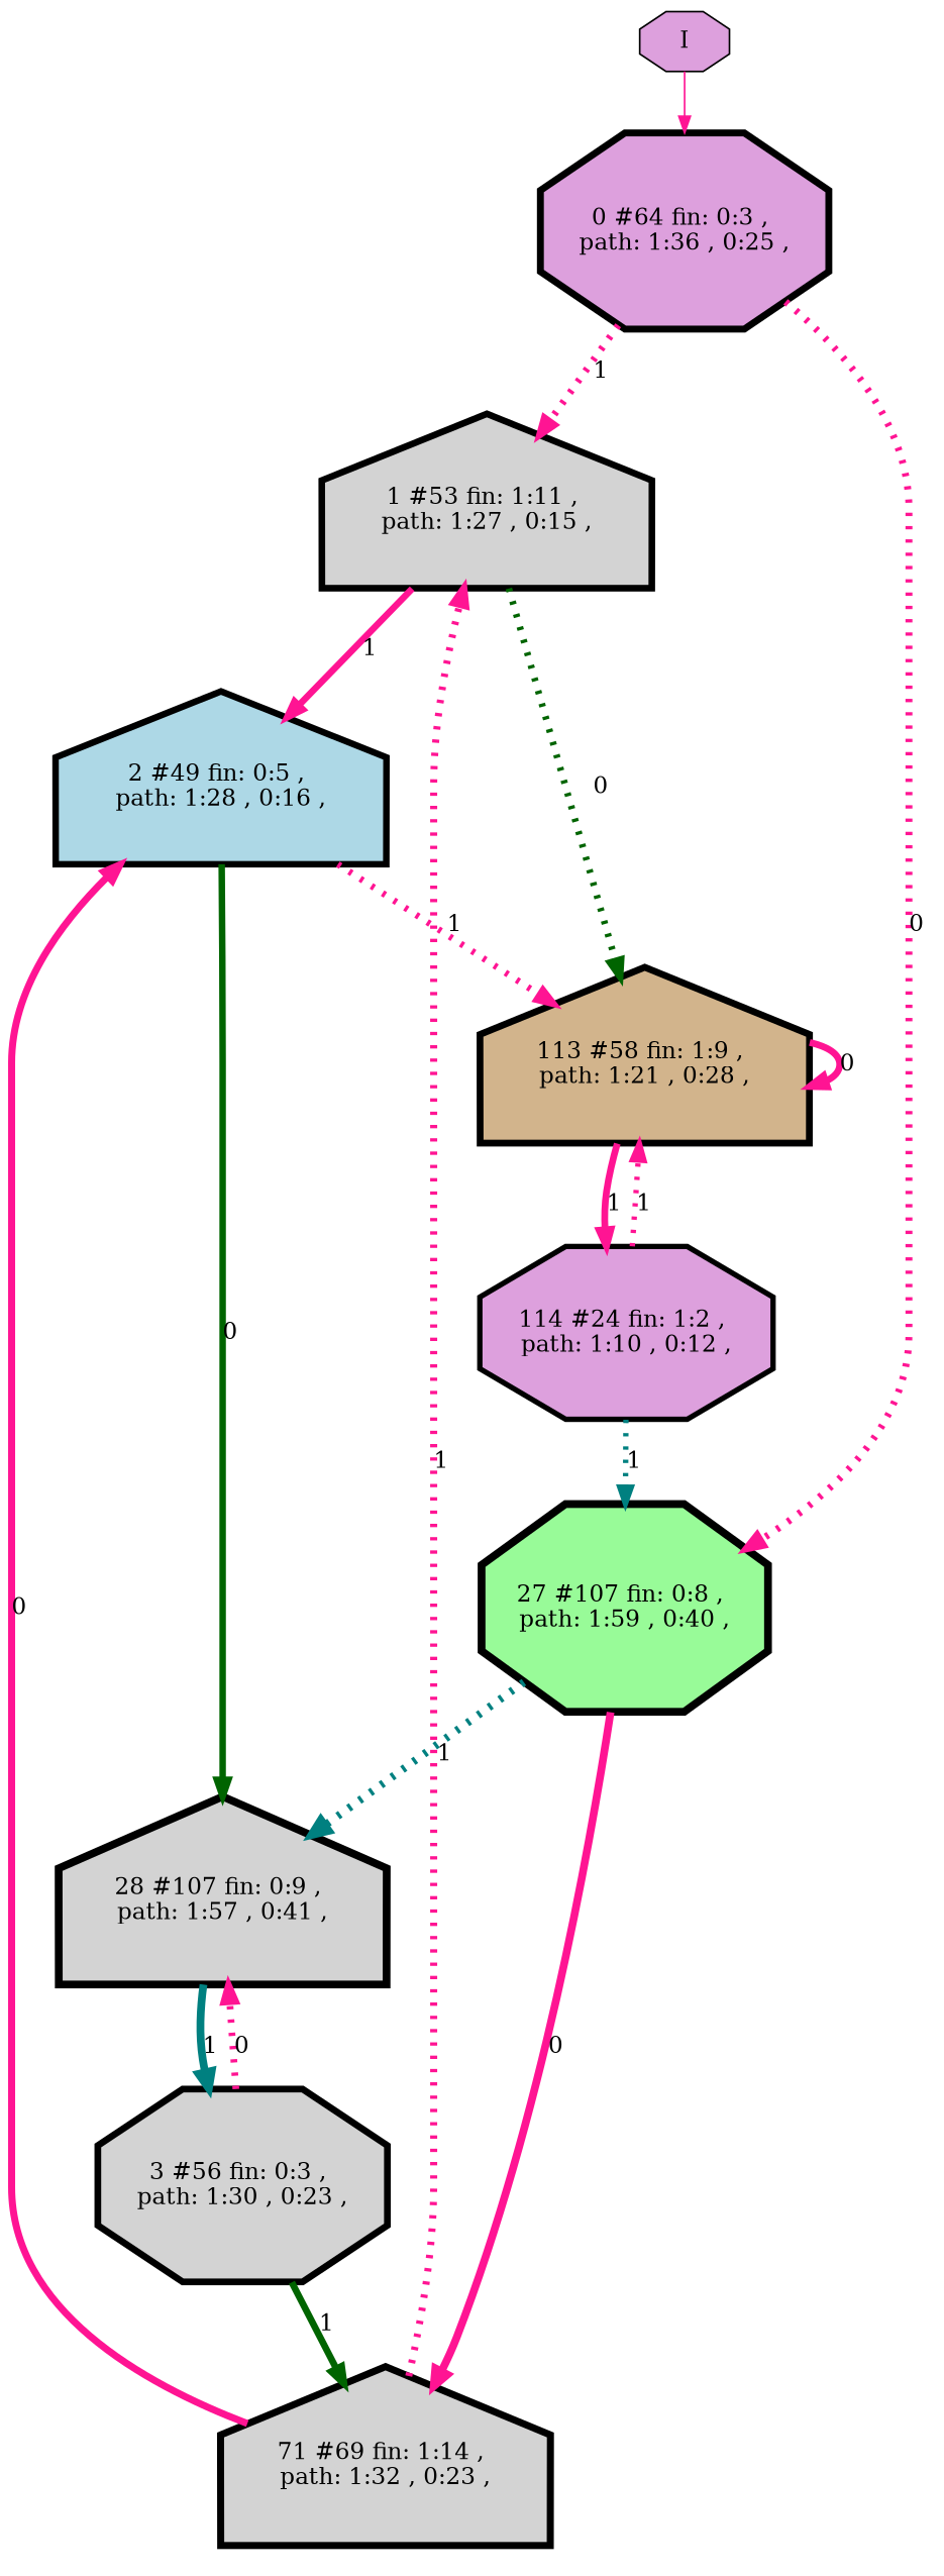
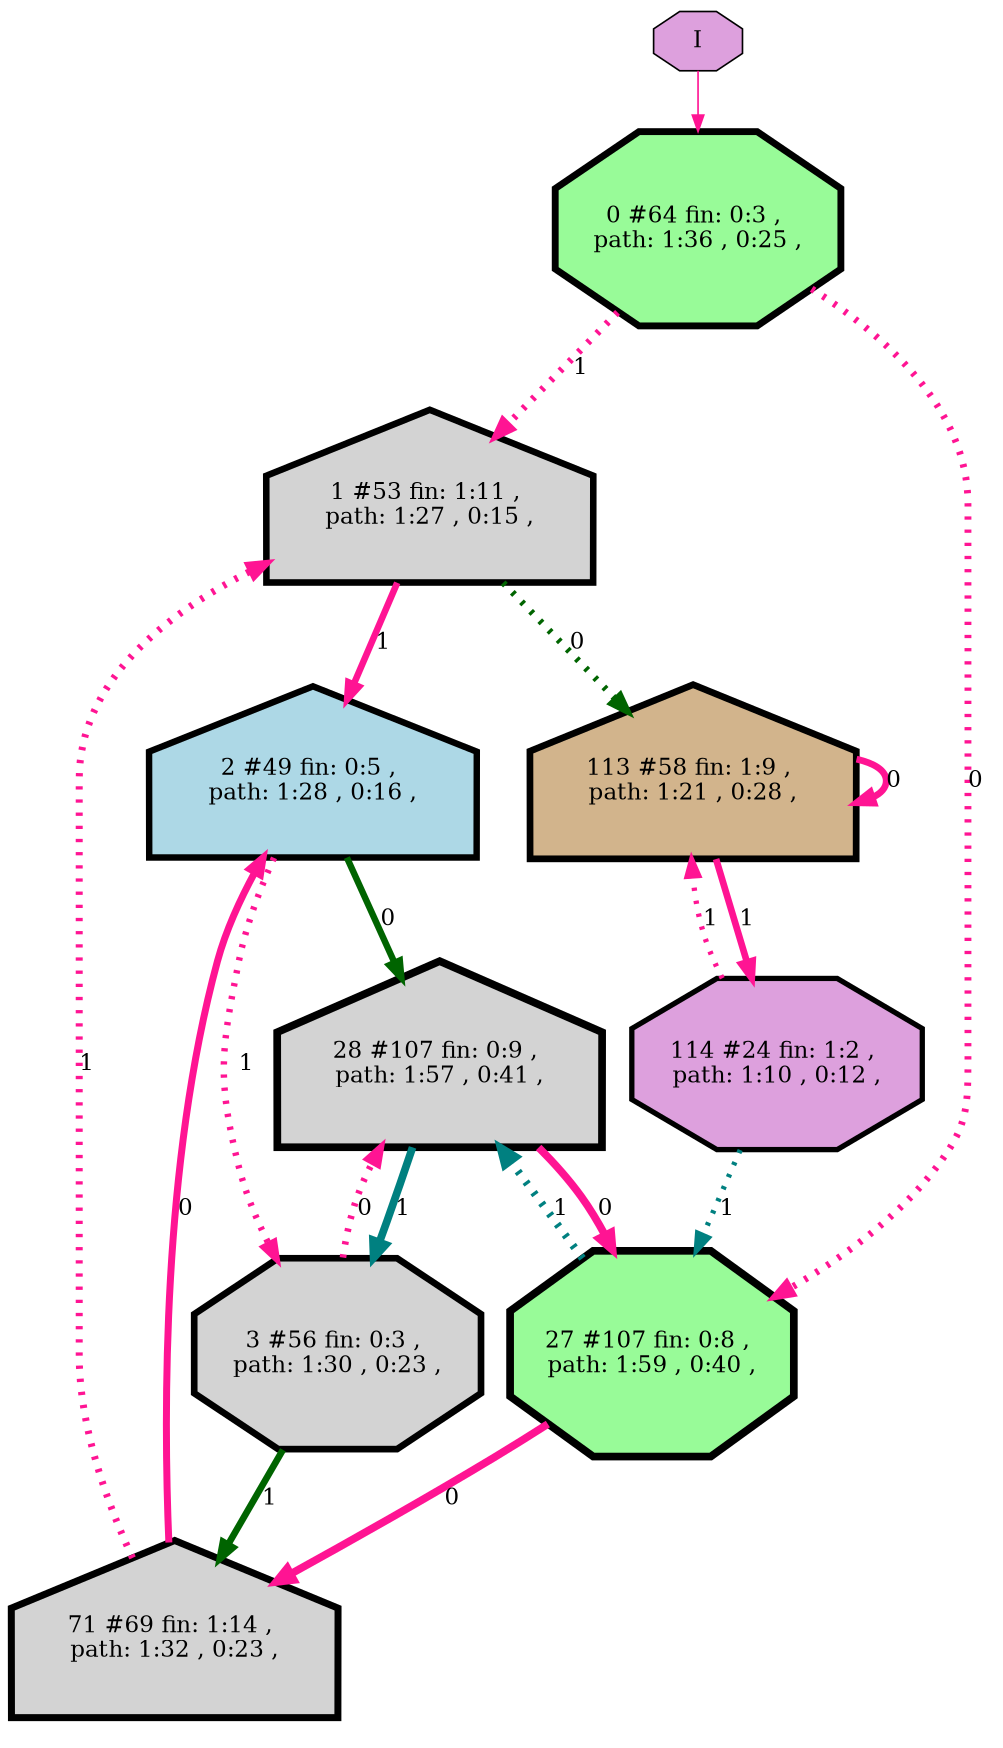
  digraph {
    node [fillcolor=lightgrey penwidth=4.68213 shape=octagon style=filled]
    edge [color=deeppink penwidth=4.68213 style=dotted]
-   n1 [fillcolor=plum height=1.64372 label="0 #64 fin: 0:3 , \n path: 1:36 , 0:25 , " penwidth=4.17439 width=1.64372]
+   n1 [fillcolor=palegreen height=1.64372 label="0 #64 fin: 0:3 , \n path: 1:36 , 0:25 , " penwidth=4.17439 width=1.64372]
    n2 [height=1.60723 label="1 #53 fin: 1:11 , \n path: 1:27 , 0:15 , " penwidth=3.98898 shape=house width=1.60723]
    n3 [fillcolor=palegreen height=1.73733 label="27 #107 fin: 0:8 , \n path: 1:59 , 0:40 , " width=1.73733]
    n4 [fillcolor=lightblue height=1.59169 label="2 #49 fin: 0:5 , \n path: 1:28 , 0:16 , " penwidth=3.91202 shape=house width=1.59169]
    n5 [fillcolor=tan height=1.62483 label="113 #58 fin: 1:9 , \n path: 1:21 , 0:28 , " penwidth=4.07754 shape=house width=1.62483]
    n6 [height=1.73733 label="28 #107 fin: 0:9 , \n path: 1:57 , 0:41 , " shape=house width=1.73733]
    n7 [height=1.65794 label="71 #69 fin: 1:14 , \n path: 1:32 , 0:23 , " penwidth=4.2485 shape=house width=1.65794]
    I [fillcolor=plum penwidth=""]
    n9 [height=1.61801 label="3 #56 fin: 0:3 , \n path: 1:30 , 0:23 , " penwidth=4.04305 width=1.61801]
    n10 [fillcolor=plum height=1.43957 label="114 #24 fin: 1:2 , \n path: 1:10 , 0:12 , " penwidth=3.21888 width=1.43957]
    n1 -> n2 [label="1 " penwidth=4.17439]
    n1 -> n3 [label="0 " penwidth=4.17439]
    n2 -> n4 [label="1 " penwidth=3.98898 style=bold]
    n2 -> n5 [color=darkgreen label="0 " penwidth=3.98898]
    n3 -> n6 [color=teal label="1 "]
    n3 -> n7 [label="0 " style=bold]
    n4 -> n6 [color=darkgreen label="0 " penwidth=3.91202 style=solid]
-   n4 -> n5 [label="1 " penwidth=3.91202]
+   n4 -> n9 [label="1 " penwidth=3.91202]
    n5 -> n5 [label="0 " penwidth=4.07754 style=bold]
    n5 -> n10 [label="1 " penwidth=4.07754 style=solid]
+   n6 -> n3 [label="0 " style=solid]
    n6 -> n9 [color=teal label="1 " style=bold]
    n7 -> n2 [label="1 " penwidth=4.2485]
    n7 -> n4 [label="0 " penwidth=4.2485 style=bold]
    I -> n1 [style=solid penwidth=""]
    n9 -> n6 [label="0 " penwidth=4.04305]
    n9 -> n7 [color=darkgreen label="1 " penwidth=4.04305 style=bold]
    n10 -> n3 [color=teal label="1 " penwidth=3.21888]
    n10 -> n5 [label="1 " penwidth=3.21888]
  }
